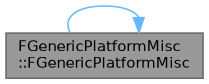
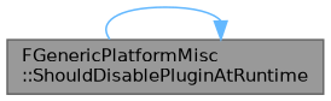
  digraph {
    rankdir=LR
-   n1 [color=gray40 fillcolor=grey60 fontcolor=black fontname=Helvetica fontsize=10 height=0.2 label="FGenericPlatformMisc\l::FGenericPlatformMisc" shape=box style=filled width=0.4]
+   n1 [color=gray40 fillcolor=grey60 fontcolor=black fontname=Helvetica fontsize=10 height=0.2 label="FGenericPlatformMisc\l::ShouldDisablePluginAtRuntime" shape=box style=filled width=0.4]
    n1 -> n1 [color=steelblue1 fontname=Helvetica fontsize=10 labelfontname=Helvetica labelfontsize=10 style=solid]
  }
